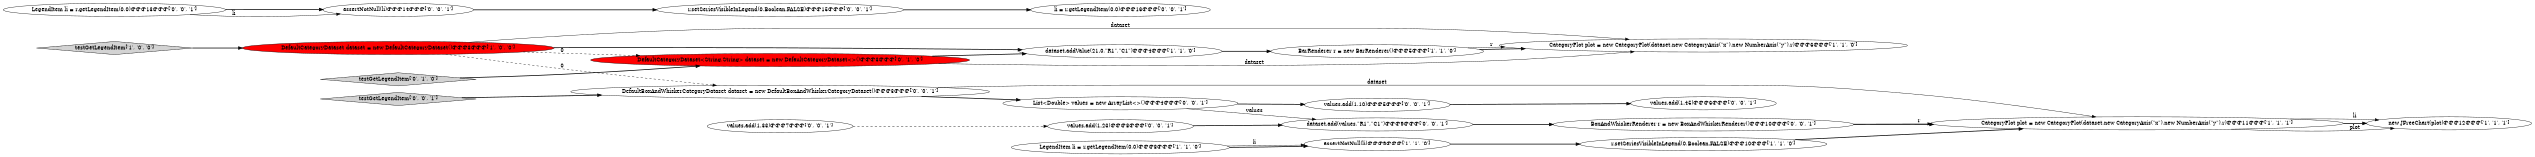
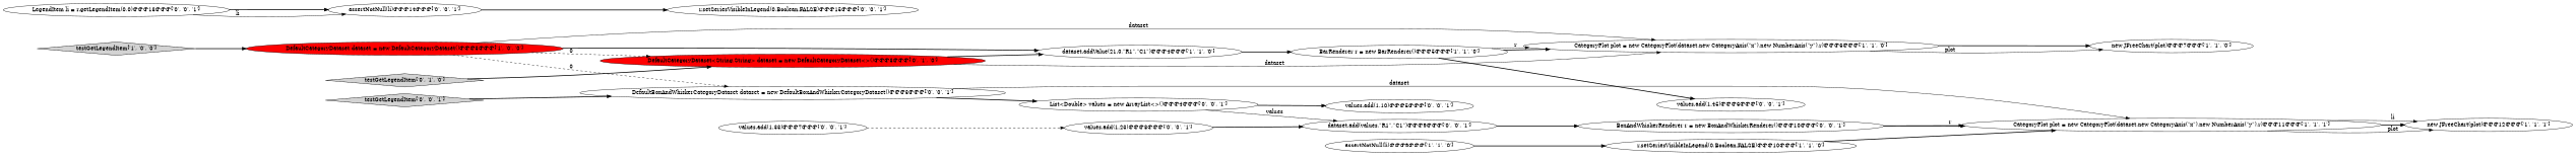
  digraph {
    rankdir=LR
    node [fillcolor=white shape=ellipse style=filled]
    edge [style=bold]
    n1 [label="dataset.addValue(21.0,\"R1\",\"C1\")@@@4@@@['1', '1', '0']"]
    n2 [label="BarRenderer r = new BarRenderer()@@@5@@@['1', '1', '0']"]
    n3 [label="CategoryPlot plot = new CategoryPlot(dataset,new CategoryAxis(\"x\"),new NumberAxis(\"y\"),r)@@@6@@@['1', '1', '0']"]
+   n4 [label="new JFreeChart(plot)@@@7@@@['1', '1', '0']"]
    n5 [label="BoxAndWhiskerRenderer r = new BoxAndWhiskerRenderer()@@@10@@@['0', '0', '1']"]
    n6 [label="CategoryPlot plot = new CategoryPlot(dataset,new CategoryAxis(\"x\"),new NumberAxis(\"y\"),r)@@@11@@@['1', '1', '1']"]
    n7 [label="new JFreeChart(plot)@@@12@@@['1', '1', '1']"]
    n8 [fillcolor=red label="DefaultCategoryDataset dataset = new DefaultCategoryDataset()@@@3@@@['1', '0', '0']"]
    n9 [fillcolor=red label="DefaultCategoryDataset<String,String> dataset = new DefaultCategoryDataset<>()@@@3@@@['0', '1', '0']"]
    n10 [label="DefaultBoxAndWhiskerCategoryDataset dataset = new DefaultBoxAndWhiskerCategoryDataset()@@@3@@@['0', '0', '1']"]
    n11 [label="List<Double> values = new ArrayList<>()@@@4@@@['0', '0', '1']"]
-   n12 [label="LegendItem li = r.getLegendItem(0,0)@@@8@@@['1', '1', '0']"]
    n13 [label="assertNotNull(li)@@@9@@@['1', '1', '0']"]
    n14 [label="r.setSeriesVisibleInLegend(0,Boolean.FALSE)@@@10@@@['1', '1', '0']"]
    n15 [label="dataset.add(values,\"R1\",\"C1\")@@@9@@@['0', '0', '1']"]
    n16 [label="values.add(1.10)@@@5@@@['0', '0', '1']"]
    n17 [label="values.add(1.23)@@@8@@@['0', '0', '1']"]
    n18 [label="LegendItem li = r.getLegendItem(0,0)@@@13@@@['0', '0', '1']"]
    n19 [label="assertNotNull(li)@@@14@@@['0', '0', '1']"]
    n20 [label="values.add(1.45)@@@6@@@['0', '0', '1']"]
    n21 [label="values.add(1.33)@@@7@@@['0', '0', '1']"]
    n22 [fillcolor=lightgray label="testGetLegendItem['0', '1', '0']" shape=diamond]
    n23 [label="r.setSeriesVisibleInLegend(0,Boolean.FALSE)@@@15@@@['0', '0', '1']"]
    n24 [fillcolor=lightgray label="testGetLegendItem['1', '0', '0']" shape=diamond]
-   n25 [label="li = r.getLegendItem(0,0)@@@16@@@['0', '0', '1']"]
    n26 [fillcolor=lightgray label="testGetLegendItem['0', '0', '1']" shape=diamond]
    n1 -> n2
    n2 -> n3 [label=r style=solid]
    n2 -> n3
+   n3 -> n4
+   n3 -> n4 [label=plot style=solid]
    n5 -> n6 [label=r style=solid]
    n5 -> n6
    n6 -> n7 [label=li style=solid]
    n6 -> n7
    n6 -> n7 [label=plot style=solid]
    n8 -> n1
    n8 -> n3 [label=dataset style=solid]
    n8 -> n9 [label=0 style=dashed]
    n8 -> n10 [label=0 style=dashed]
    n9 -> n1
    n9 -> n3 [label=dataset style=solid]
    n10 -> n6 [label=dataset style=solid]
    n10 -> n11
    n11 -> n15 [label=values style=solid]
    n11 -> n16
-   n12 -> n13 [label=li style=solid]
-   n12 -> n13
    n13 -> n14
    n14 -> n6
    n15 -> n5
-   n16 -> n20
+   n2 -> n20
    n17 -> n15
    n18 -> n19
    n18 -> n19 [label=li style=solid]
    n19 -> n23
    n21 -> n17 [style=dashed]
    n22 -> n9
-   n23 -> n25
    n24 -> n8
    n26 -> n10
  }
